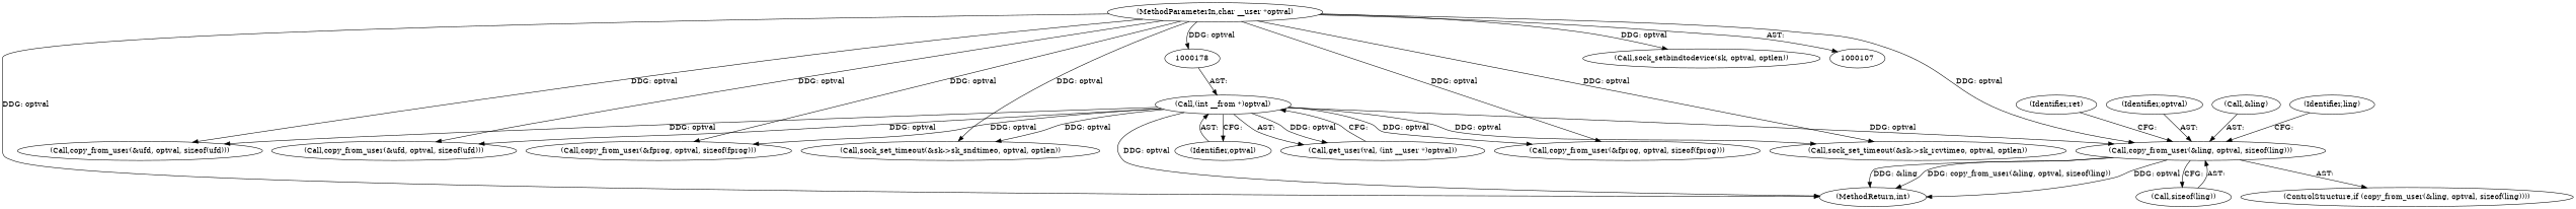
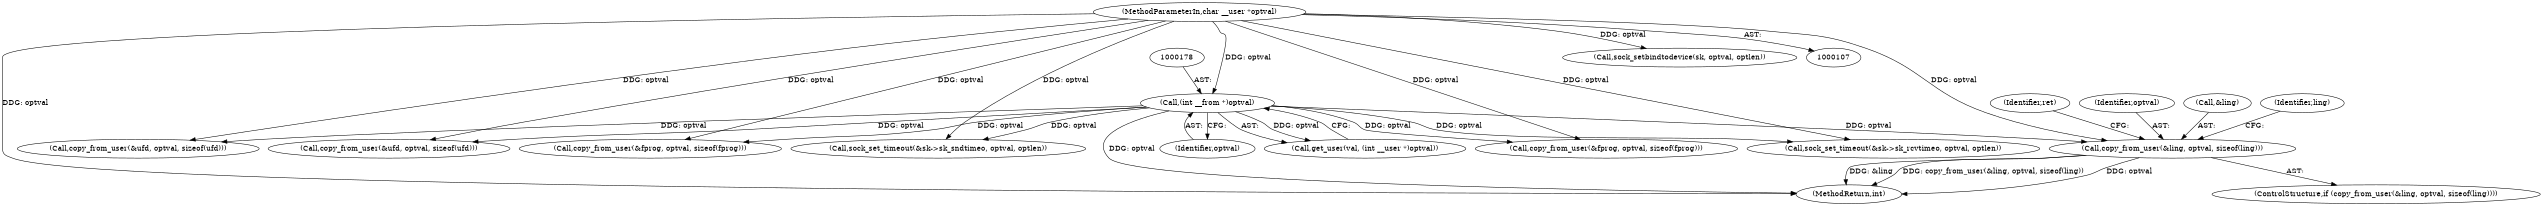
  digraph {
    n1 [label="(Call,copy_from_user(&ling, optval, sizeof(ling)))"]
-   n2 [label="(Call,sizeof(ling))"]
    n3 [label="(ControlStructure,if (copy_from_user(&ling, optval, sizeof(ling))))"]
    n4 [label="(MethodReturn,int)"]
    n5 [label="(Call,(int __from *)optval)"]
    n6 [label="(Identifier,optval)"]
    n7 [label="(Call,copy_from_user(&ufd, optval, sizeof(ufd)))"]
    n8 [label="(Call,copy_from_user(&ufd, optval, sizeof(ufd)))"]
    n9 [label="(Call,copy_from_user(&fprog, optval, sizeof(fprog)))"]
    n10 [label="(Call,sock_set_timeout(&sk->sk_rcvtimeo, optval, optlen))"]
    n11 [label="(Call,copy_from_user(&fprog, optval, sizeof(fprog)))"]
    n12 [label="(Call,get_user(val, (int __user *)optval))"]
    n13 [label="(Call,sock_set_timeout(&sk->sk_sndtimeo, optval, optlen))"]
    n14 [label="(MethodParameterIn,char __user *optval)"]
    n15 [label="(Call,sock_setbindtodevice(sk, optval, optlen))"]
    1000107
    n17 [label="(Identifier,ret)"]
    n18 [label="(Identifier,optval)"]
    n19 [label="(Call,&ling)"]
    n20 [label="(Identifier,ling)"]
    n21 [label=1000178]
-   n1 -> n2 [label="CFG: "]
    n1 -> n3 [label="AST: "]
    n1 -> n4 [label="DDG: optval"]
    n1 -> n4 [label="DDG: &ling"]
    n1 -> n4 [label="DDG: copy_from_user(&ling, optval, sizeof(ling))"]
-   n2 -> n1 [label="AST: "]
    n5 -> n1 [label="DDG: optval"]
    n5 -> n4 [label="DDG: optval"]
    n5 -> n6 [label="CFG: "]
    n5 -> n7 [label="DDG: optval"]
    n5 -> n8 [label="DDG: optval"]
    n5 -> n9 [label="DDG: optval"]
    n5 -> n10 [label="DDG: optval"]
    n5 -> n11 [label="DDG: optval"]
    n5 -> n12 [label="AST: "]
    n5 -> n12 [label="DDG: optval"]
    n5 -> n13 [label="DDG: optval"]
    n6 -> n5 [label="AST: "]
    n12 -> n5 [label="CFG: "]
    n14 -> n1 [label="DDG: optval"]
    n14 -> n4 [label="DDG: optval"]
-   n14 -> n21 [label="DDG: optval"]
+   n14 -> n5 [label="DDG: optval"]
    n14 -> n7 [label="DDG: optval"]
    n14 -> n8 [label="DDG: optval"]
    n14 -> n9 [label="DDG: optval"]
    n14 -> n10 [label="DDG: optval"]
    n14 -> n11 [label="DDG: optval"]
    n14 -> n13 [label="DDG: optval"]
    n14 -> n15 [label="DDG: optval"]
    n14 -> 1000107 [label="AST: "]
    n17 -> n1 [label="CFG: "]
    n18 -> n1 [label="AST: "]
    n19 -> n1 [label="AST: "]
    n20 -> n1 [label="CFG: "]
    n21 -> n5 [label="AST: "]
  }
